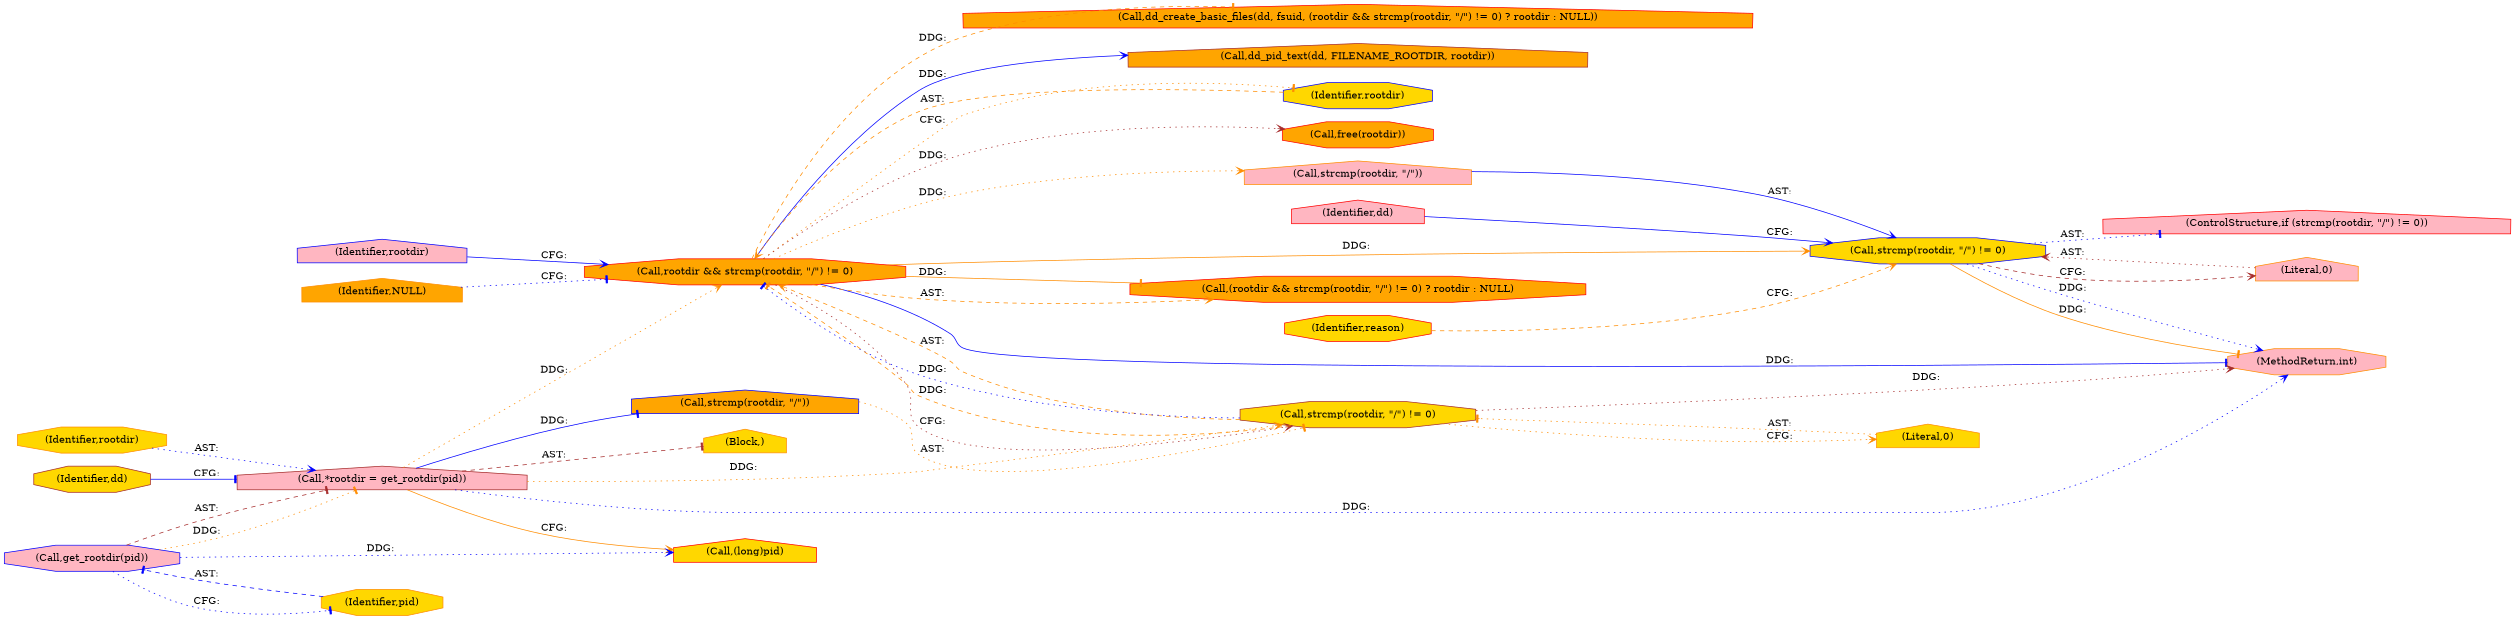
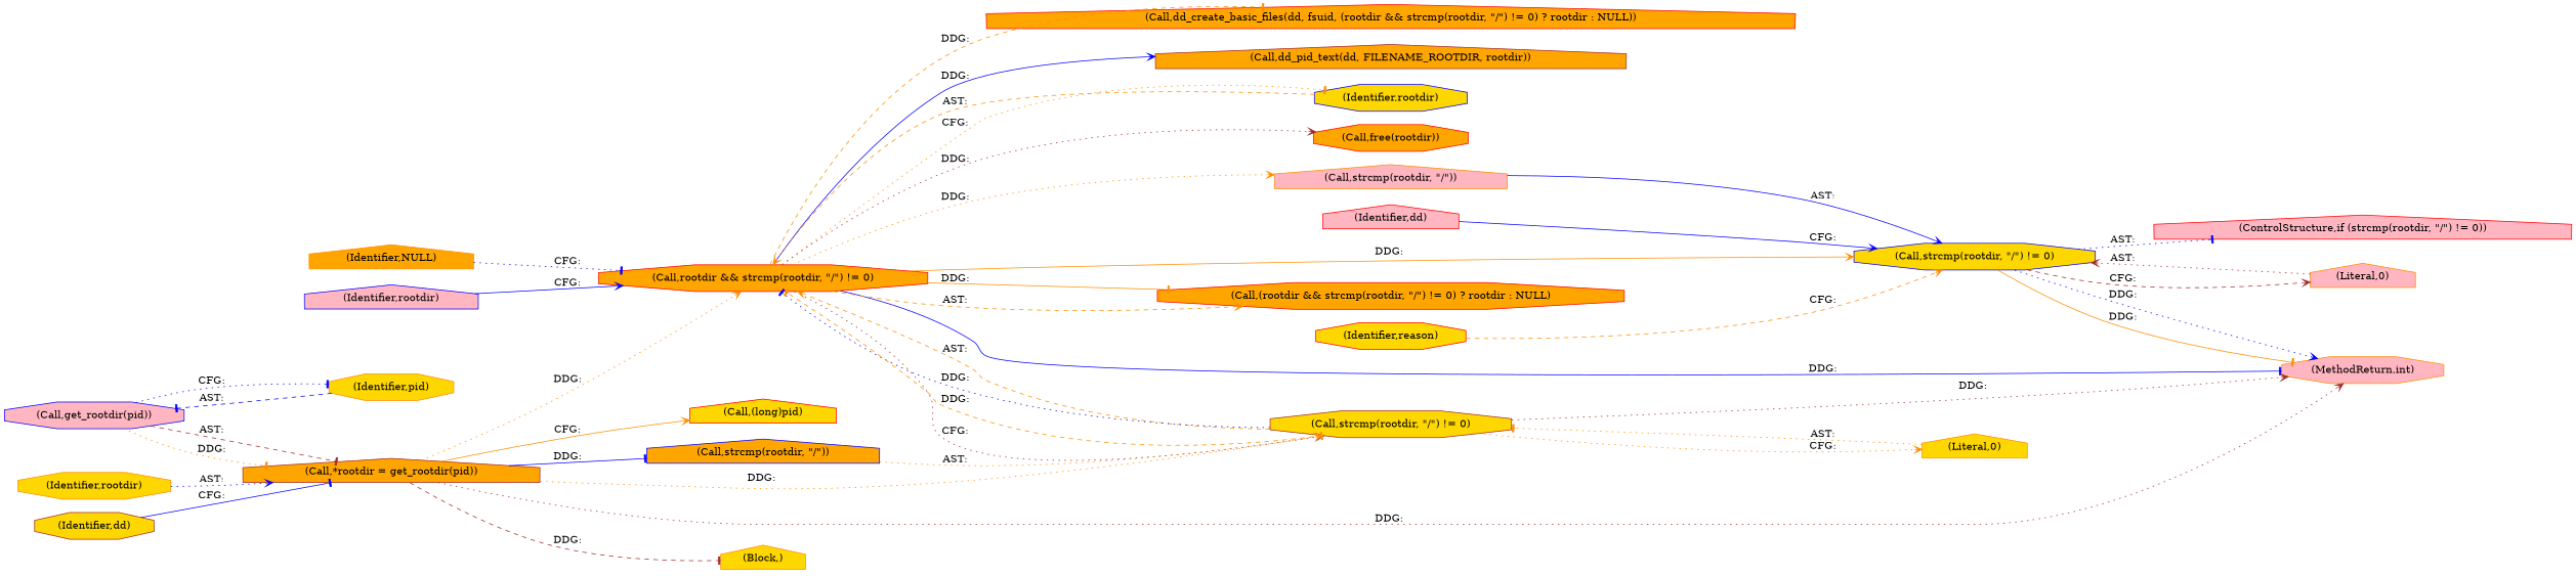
  digraph {
    rankdir=LR
    node [color=darkorange fillcolor=gold shape=house style=filled]
    edge [arrowhead=vee color=darkorange style=dotted]
    n1 [color=blue label="(Call,strcmp(rootdir, \"/\") != 0)" shape=octagon]
    n2 [fillcolor=lightpink label="(Literal,0)"]
    n3 [fillcolor=lightpink label="(MethodReturn,int)" shape=octagon]
    n4 [color=red fillcolor=lightpink label="(ControlStructure,if (strcmp(rootdir, \"/\") != 0))"]
    n5 [color=red fillcolor=orange label="(Call,rootdir && strcmp(rootdir, \"/\") != 0)" shape=octagon]
    n6 [color=brown label="(Call,strcmp(rootdir, \"/\") != 0)" shape=octagon]
    n7 [color=red fillcolor=orange label="(Call,dd_create_basic_files(dd, fsuid, (rootdir && strcmp(rootdir, \"/\") != 0) ? rootdir : NULL))"]
    n8 [color=brown fillcolor=orange label="(Call,dd_pid_text(dd, FILENAME_ROOTDIR, rootdir))"]
    n9 [color=blue label="(Identifier,rootdir)" shape=octagon]
    n10 [color=red fillcolor=orange label="(Call,free(rootdir))" shape=octagon]
    n11 [color=red fillcolor=orange label="(Call,(rootdir && strcmp(rootdir, \"/\") != 0) ? rootdir : NULL)" shape=octagon]
    n12 [fillcolor=lightpink label="(Call,strcmp(rootdir, \"/\"))"]
    n13 [label="(Literal,0)"]
-   n14 [color=brown fillcolor=lightpink label="(Call,*rootdir = get_rootdir(pid))"]
+   n14 [color=brown fillcolor=orange label="(Call,*rootdir = get_rootdir(pid))"]
    n15 [color=blue fillcolor=orange label="(Call,strcmp(rootdir, \"/\"))"]
    n16 [label="(Block,)"]
    n17 [color=red label="(Call,(long)pid)"]
    n18 [color=blue fillcolor=lightpink label="(Call,get_rootdir(pid))" shape=octagon]
    n19 [label="(Identifier,pid)" shape=octagon]
    n20 [color=red fillcolor=lightpink label="(Identifier,dd)"]
    n21 [label="(Identifier,rootdir)" shape=octagon]
    n22 [color=blue fillcolor=lightpink label="(Identifier,rootdir)"]
    n23 [fillcolor=orange label="(Identifier,NULL)"]
    n24 [color=brown label="(Identifier,dd)" shape=octagon]
    n25 [color=red label="(Identifier,reason)" shape=octagon]
    n1 -> n2 [color=brown label="CFG: " style=dashed]
    n1 -> n3 [color=blue label="DDG: "]
    n1 -> n3 [arrowhead=tee label="DDG: " style=solid]
    n1 -> n4 [arrowhead=tee color=blue label="AST: "]
    n2 -> n1 [color=brown label="AST: "]
    n5 -> n1 [label="DDG: " style=solid]
    n5 -> n3 [arrowhead=tee color=blue label="DDG: " style=solid]
    n5 -> n6 [color=brown label="CFG: "]
    n5 -> n7 [arrowhead=tee label="DDG: " style=dashed]
    n5 -> n8 [color=blue label="DDG: " style=solid]
    n5 -> n9 [arrowhead=tee label="CFG: "]
    n5 -> n10 [color=brown label="DDG: "]
    n5 -> n11 [label="AST: " style=dashed]
    n5 -> n11 [arrowhead=tee label="DDG: " style=solid]
    n5 -> n12 [label="DDG: "]
    n6 -> n3 [color=brown label="DDG: "]
    n6 -> n5 [label="AST: " style=dashed]
    n6 -> n5 [arrowhead=tee color=blue label="DDG: "]
    n6 -> n5 [arrowhead=tee label="DDG: " style=dashed]
    n6 -> n13 [label="CFG: "]
    n9 -> n5 [label="AST: " style=dashed]
    n12 -> n1 [color=blue label="AST: " style=solid]
    n13 -> n6 [arrowhead=tee label="AST: "]
-   n14 -> n3 [color=blue label="DDG: "]
+   n14 -> n3 [color=brown label="DDG: "]
    n14 -> n5 [label="DDG: "]
    n14 -> n6 [label="DDG: "]
    n14 -> n15 [arrowhead=tee color=blue label="DDG: " style=solid]
-   n14 -> n16 [arrowhead=tee color=brown label="AST: " style=dashed]
+   n14 -> n16 [arrowhead=tee color=brown label="DDG: " style=dashed]
    n14 -> n17 [label="CFG: " style=solid]
    n15 -> n6 [arrowhead=tee label="AST: "]
    n18 -> n14 [arrowhead=tee color=brown label="AST: " style=dashed]
    n18 -> n14 [arrowhead=tee label="DDG: "]
-   n18 -> n17 [color=blue label="DDG: "]
    n18 -> n19 [arrowhead=tee color=blue label="CFG: "]
    n19 -> n18 [arrowhead=tee color=blue label="AST: " style=dashed]
    n20 -> n1 [color=blue label="CFG: " style=solid]
    n21 -> n14 [color=blue label="AST: "]
    n22 -> n5 [color=blue label="CFG: " style=solid]
    n23 -> n5 [arrowhead=tee color=blue label="CFG: "]
    n24 -> n14 [arrowhead=tee color=blue label="CFG: " style=solid]
    n25 -> n1 [label="CFG: " style=dashed]
  }
